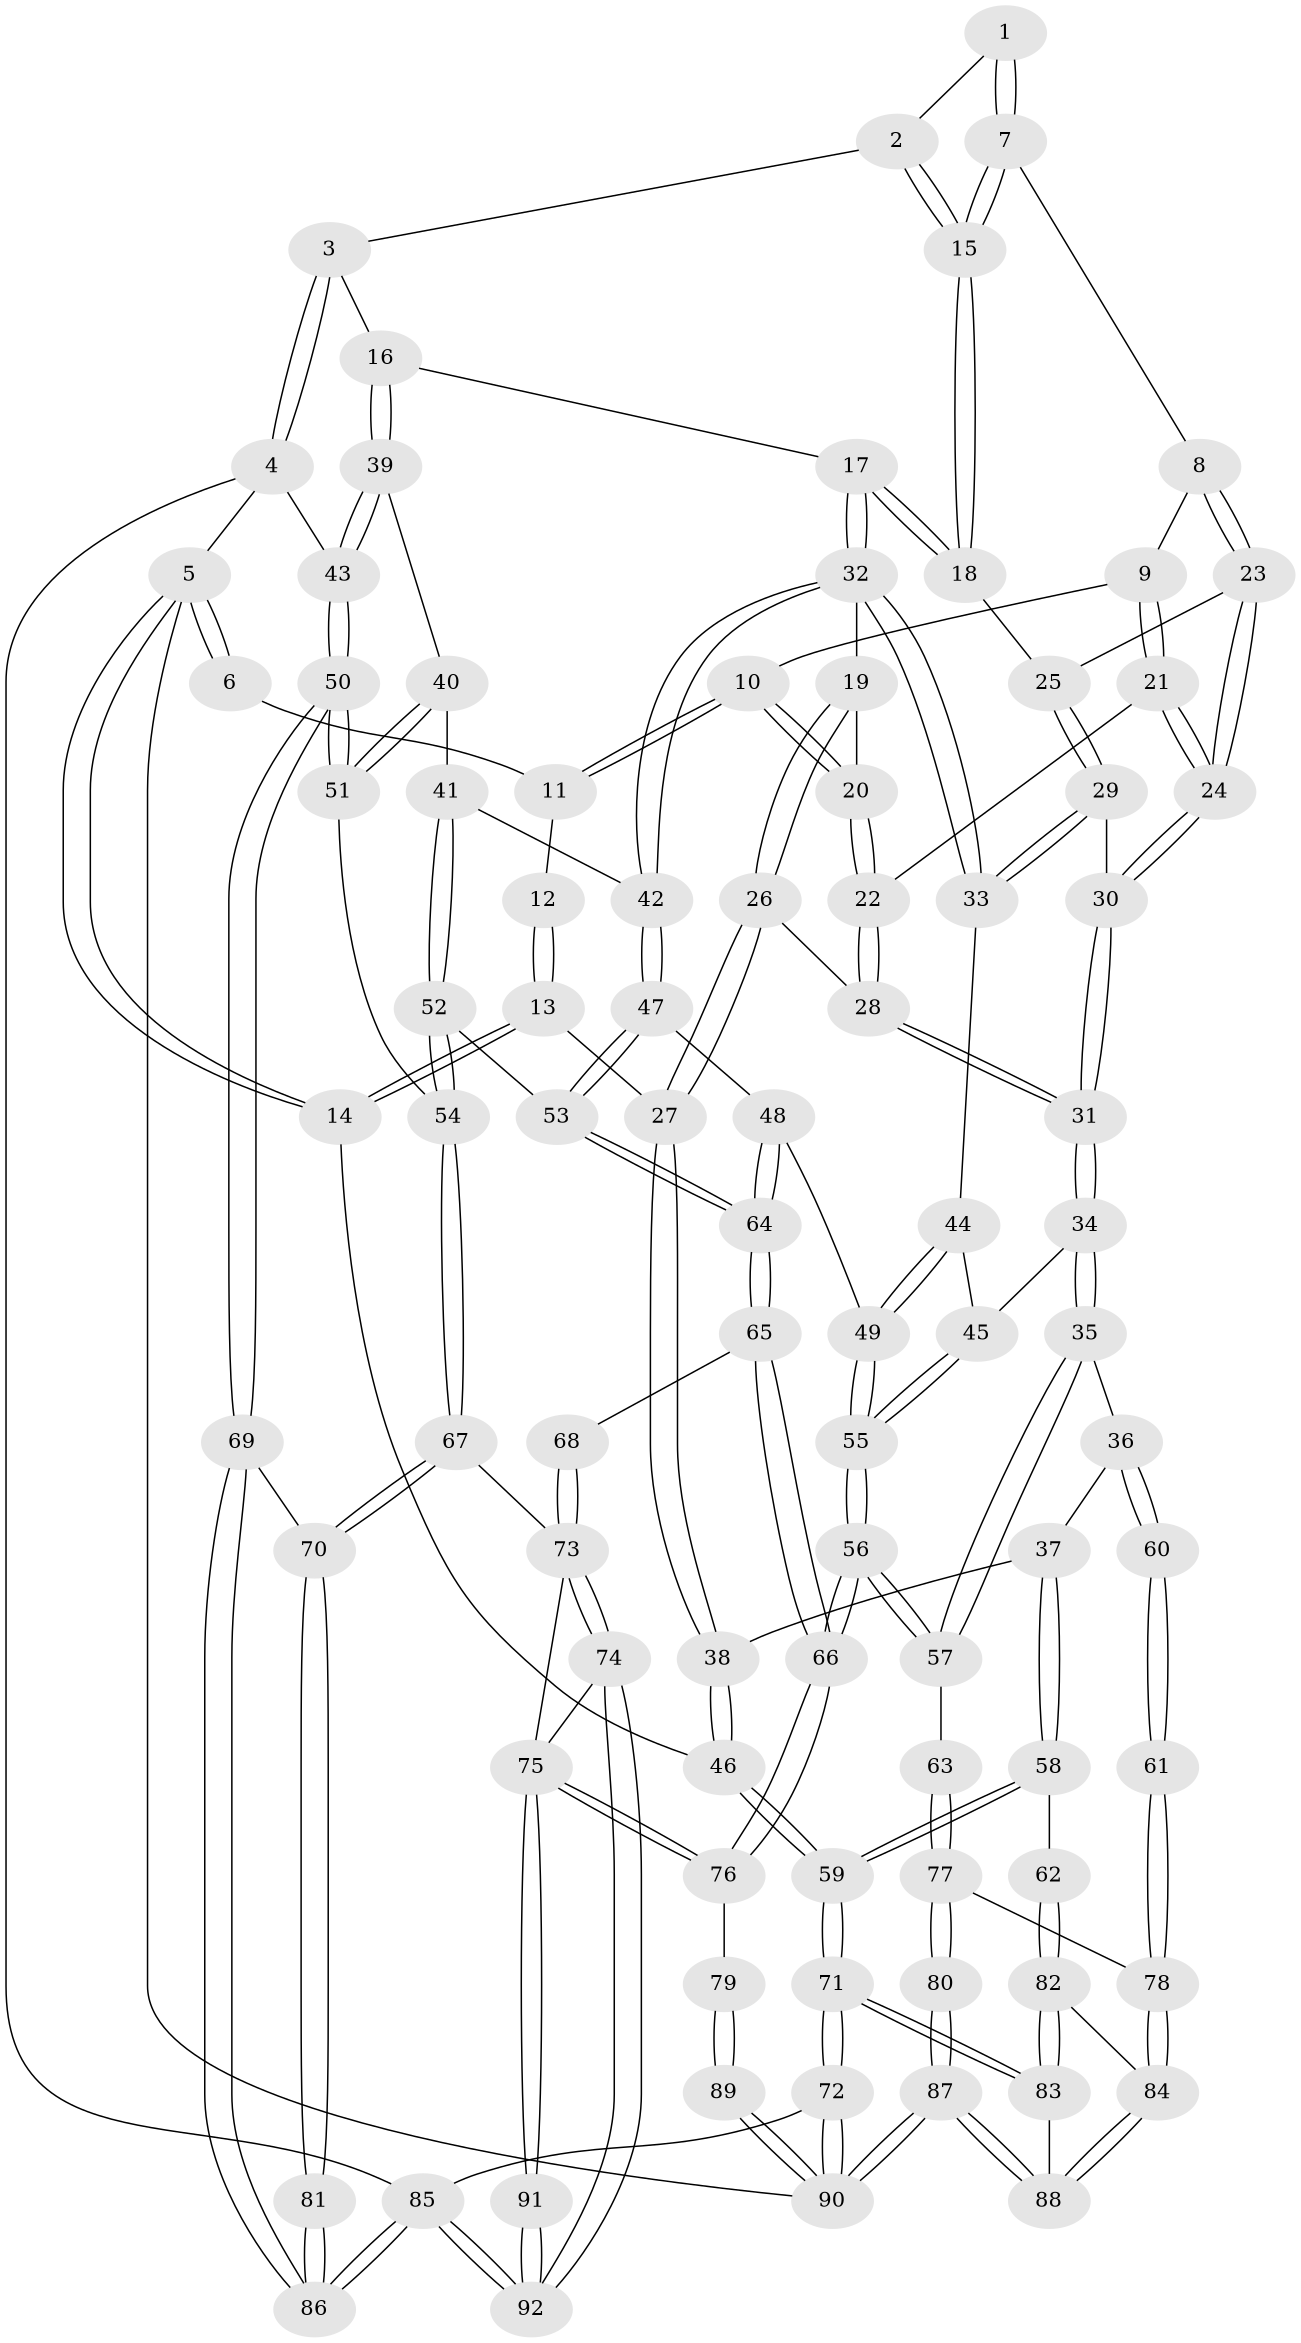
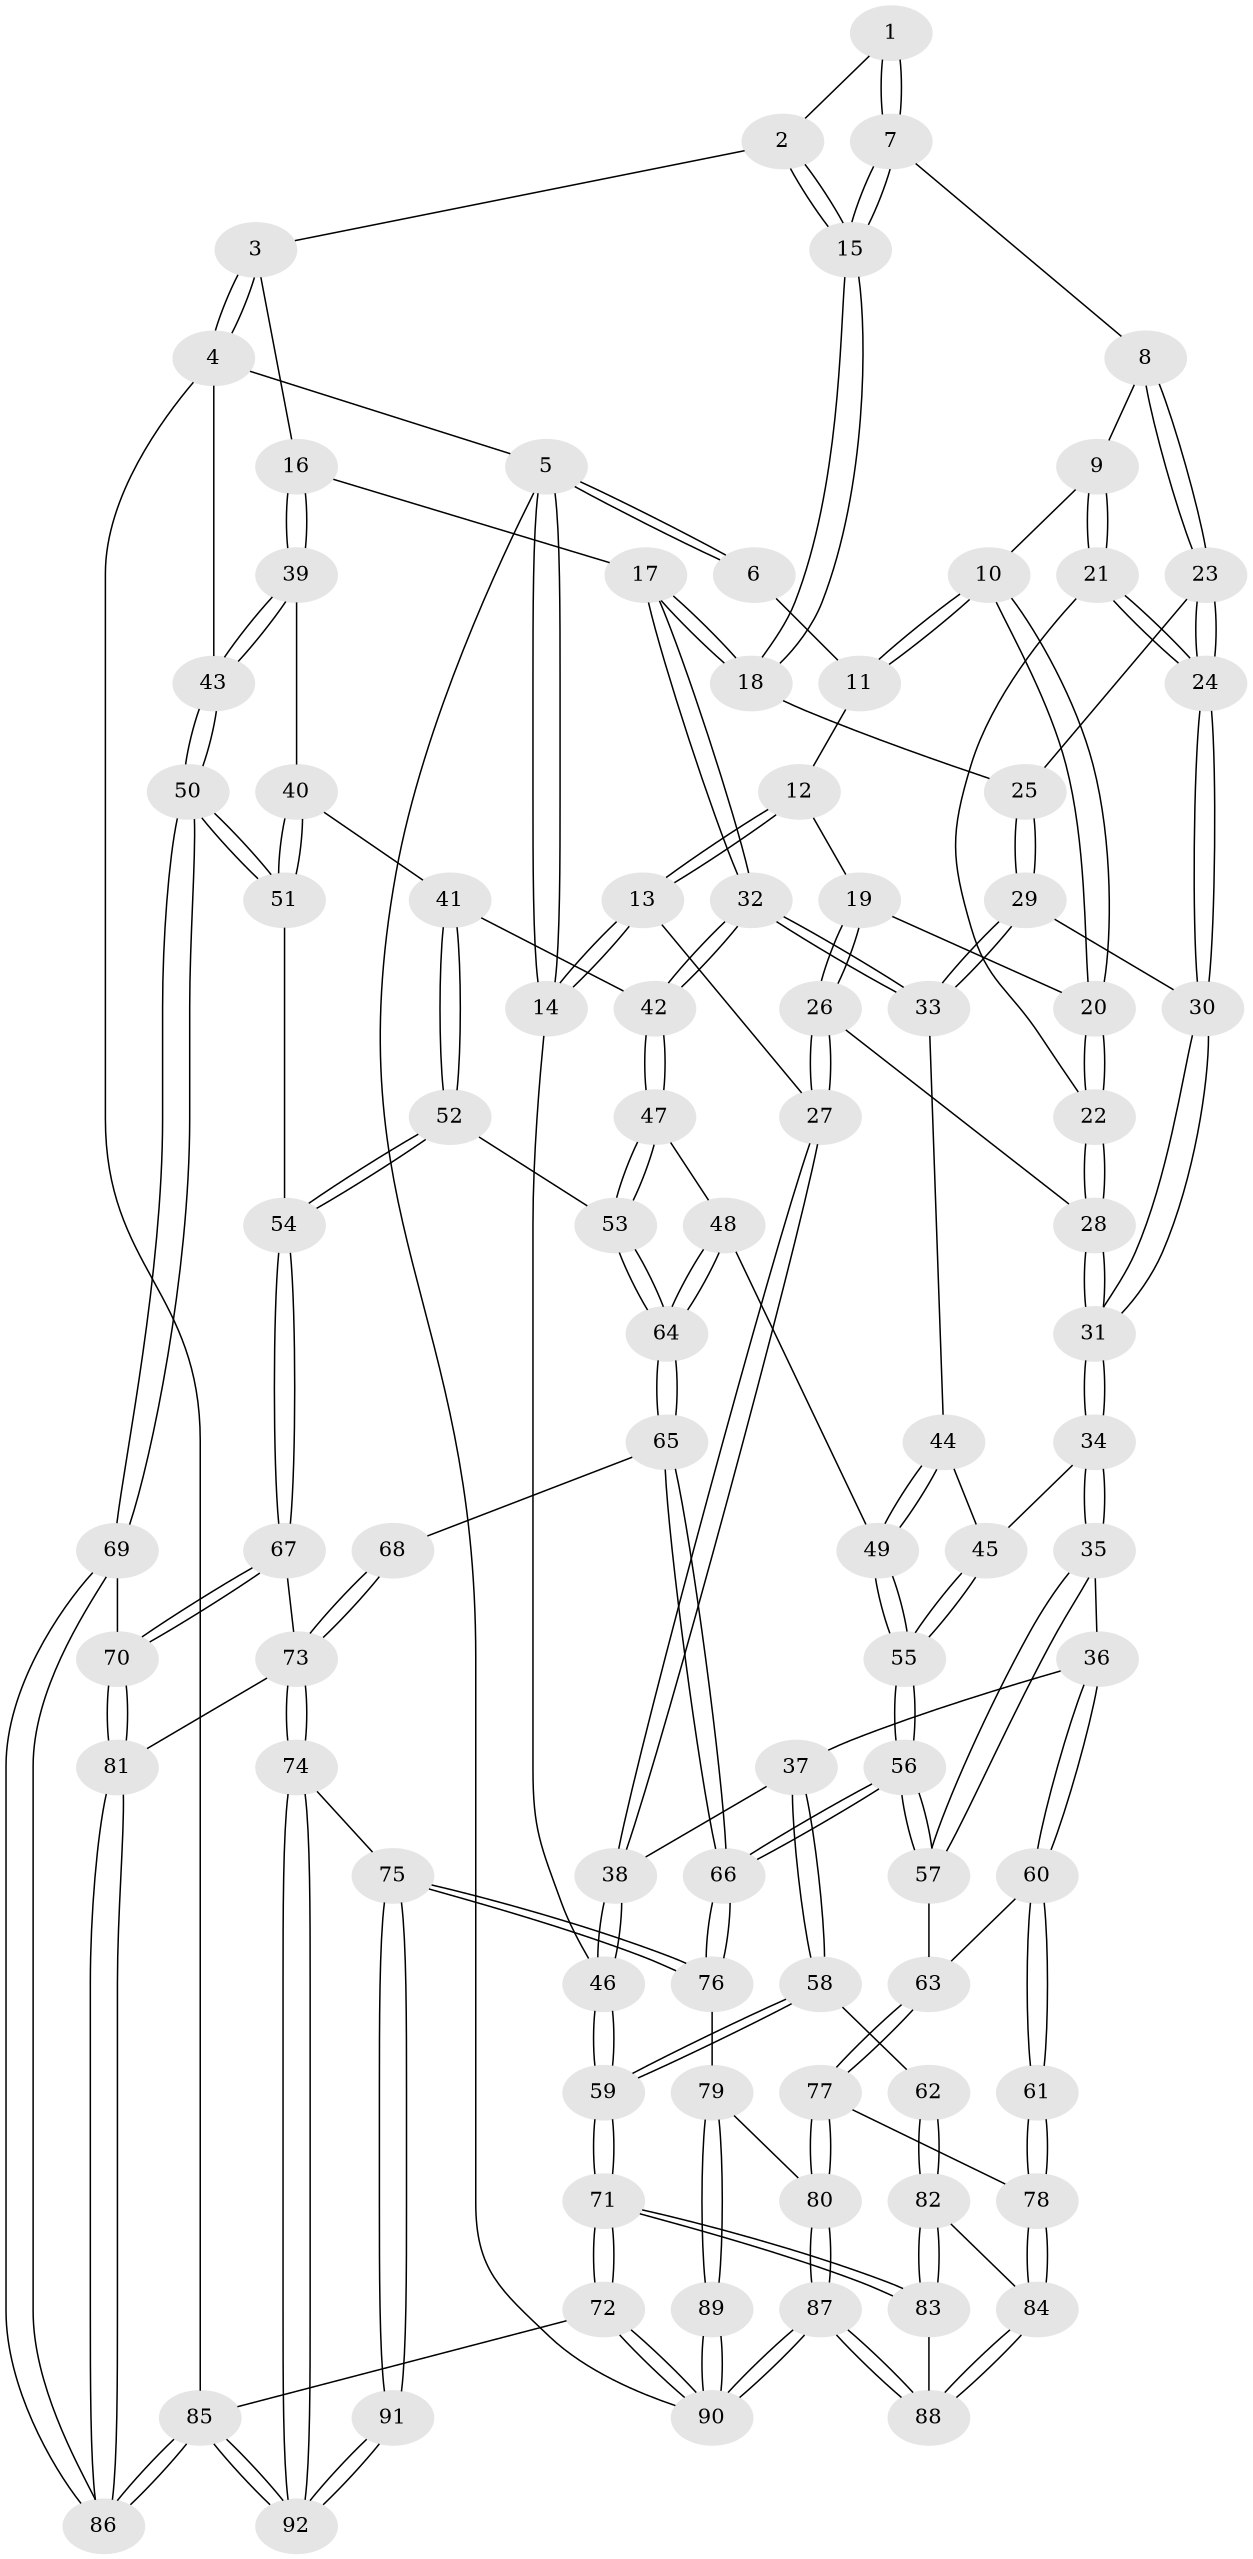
  graph {
    node [color=gray90 style=filled]
    1
    2
    7
    3
    15
    8
    4
    16
    18
    5
    43
    85
    17
    39
    6
    14
    90
    50
    86
    92
    11
    46
    72
    12
    9
    23
    10
    21
    25
    24
    20
    22
    13
    19
    27
    26
    38
    59
    32
    40
    33
    42
    29
    28
    30
    31
    34
    44
    35
    45
    47
    49
    36
    57
    55
    37
    60
    63
    58
    61
    62
    41
    51
    52
    54
    53
    48
    69
    56
    71
    64
    65
    70
    67
    73
    66
    76
    77
    82
    83
    78
    84
    80
    68
    79
    81
    74
    88
    75
    91
    89
    87
    1 -- 2
    1 -- 7
    1 -- 7
    2 -- 3
    2 -- 15
    2 -- 15
    7 -- 15
    7 -- 15
    7 -- 8
    3 -- 4
    3 -- 4
    3 -- 16
    15 -- 18
    15 -- 18
    8 -- 9
    8 -- 23
    8 -- 23
    4 -- 5
    4 -- 43
    4 -- 85
    16 -- 17
    16 -- 39
    16 -- 39
    18 -- 25
    5 -- 6
    5 -- 6
    5 -- 14
    5 -- 14
    5 -- 90
    43 -- 50
    43 -- 50
    85 -- 86
    85 -- 86
    85 -- 92
    85 -- 92
    17 -- 18
    17 -- 18
    17 -- 32
    17 -- 32
    39 -- 43
    39 -- 43
    39 -- 40
    6 -- 11
    14 -- 46
    50 -- 51
    50 -- 51
    50 -- 69
    50 -- 69
    11 -- 12
    46 -- 59
    46 -- 59
    72 -- 85
    72 -- 90
    72 -- 90
    12 -- 13
    12 -- 13
-   32 -- 19
+   12 -- 19
    9 -- 10
    9 -- 21
    9 -- 21
    23 -- 25
    23 -- 24
    23 -- 24
    10 -- 11
    10 -- 11
    10 -- 20
    10 -- 20
    21 -- 24
    21 -- 24
    21 -- 22
    25 -- 29
    25 -- 29
    24 -- 30
    24 -- 30
    20 -- 22
    20 -- 22
    22 -- 28
    22 -- 28
    13 -- 14
    13 -- 14
    13 -- 27
    19 -- 20
    19 -- 26
    19 -- 26
    27 -- 38
    27 -- 38
    26 -- 27
    26 -- 27
    26 -- 28
    38 -- 46
    38 -- 46
    59 -- 71
    59 -- 71
    32 -- 33
    32 -- 33
    32 -- 42
    32 -- 42
    40 -- 41
    40 -- 51
    40 -- 51
    33 -- 44
    42 -- 47
    42 -- 47
    29 -- 33
    29 -- 33
    29 -- 30
    28 -- 31
    28 -- 31
    30 -- 31
    30 -- 31
    31 -- 34
    31 -- 34
    34 -- 35
    34 -- 35
    34 -- 45
    44 -- 45
    44 -- 49
    44 -- 49
    35 -- 36
    35 -- 57
    35 -- 57
    45 -- 55
    45 -- 55
    47 -- 53
    47 -- 53
    47 -- 48
    49 -- 55
    49 -- 55
    36 -- 37
    36 -- 60
    36 -- 60
    57 -- 63
    55 -- 56
    55 -- 56
    37 -- 38
    37 -- 58
    37 -- 58
+   60 -- 63
    60 -- 61
    60 -- 61
    63 -- 77
    63 -- 77
    58 -- 59
    58 -- 59
    58 -- 62
    61 -- 78
    61 -- 78
    62 -- 82
    62 -- 82
    41 -- 42
    41 -- 52
    41 -- 52
    51 -- 54
    52 -- 54
    52 -- 54
    52 -- 53
    54 -- 67
    54 -- 67
    53 -- 64
    53 -- 64
    48 -- 49
    48 -- 64
    48 -- 64
    69 -- 86
    69 -- 86
    69 -- 70
    56 -- 57
    56 -- 57
    56 -- 66
    56 -- 66
    71 -- 72
    71 -- 72
    71 -- 83
    71 -- 83
    64 -- 65
    64 -- 65
    65 -- 66
    65 -- 66
    65 -- 68
    70 -- 81
    70 -- 81
    67 -- 70
    67 -- 70
    67 -- 73
-   73 -- 75
+   73 -- 81
    73 -- 74
    73 -- 74
    66 -- 76
    66 -- 76
    76 -- 79
    77 -- 78
    77 -- 80
    77 -- 80
    82 -- 83
    82 -- 83
    82 -- 84
    83 -- 88
    78 -- 84
    78 -- 84
    84 -- 88
    84 -- 88
    80 -- 87
    80 -- 87
    68 -- 73
    68 -- 73
+   79 -- 80
    79 -- 89
    79 -- 89
    81 -- 86
    81 -- 86
    74 -- 92
    74 -- 92
    74 -- 75
    75 -- 76
    75 -- 76
    75 -- 91
    75 -- 91
    91 -- 92
    91 -- 92
    89 -- 90
    89 -- 90
    87 -- 90
    87 -- 90
    87 -- 88
    87 -- 88
  }
